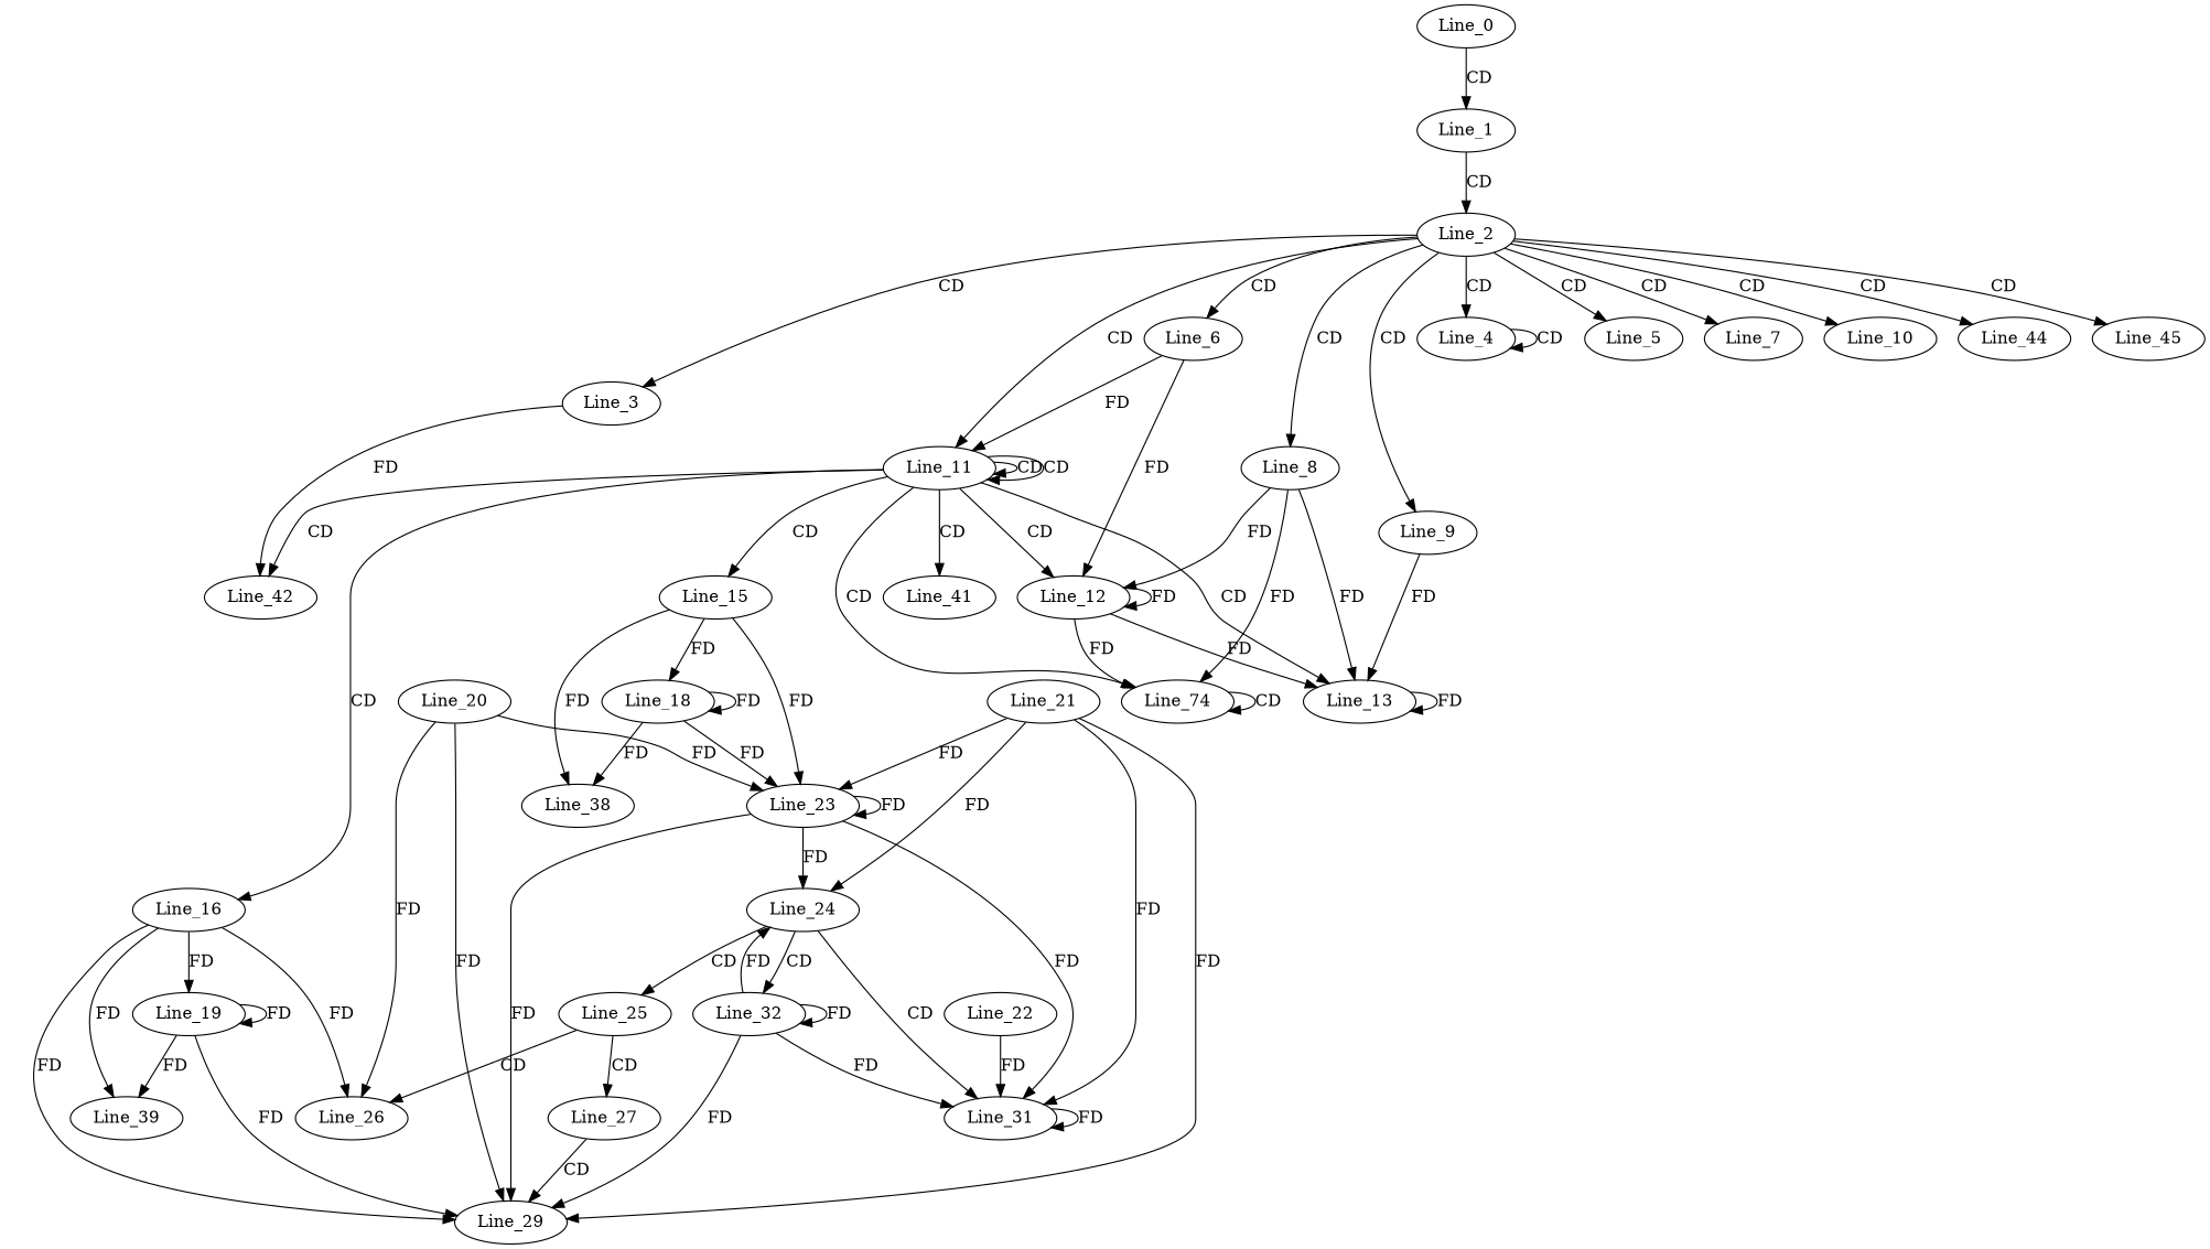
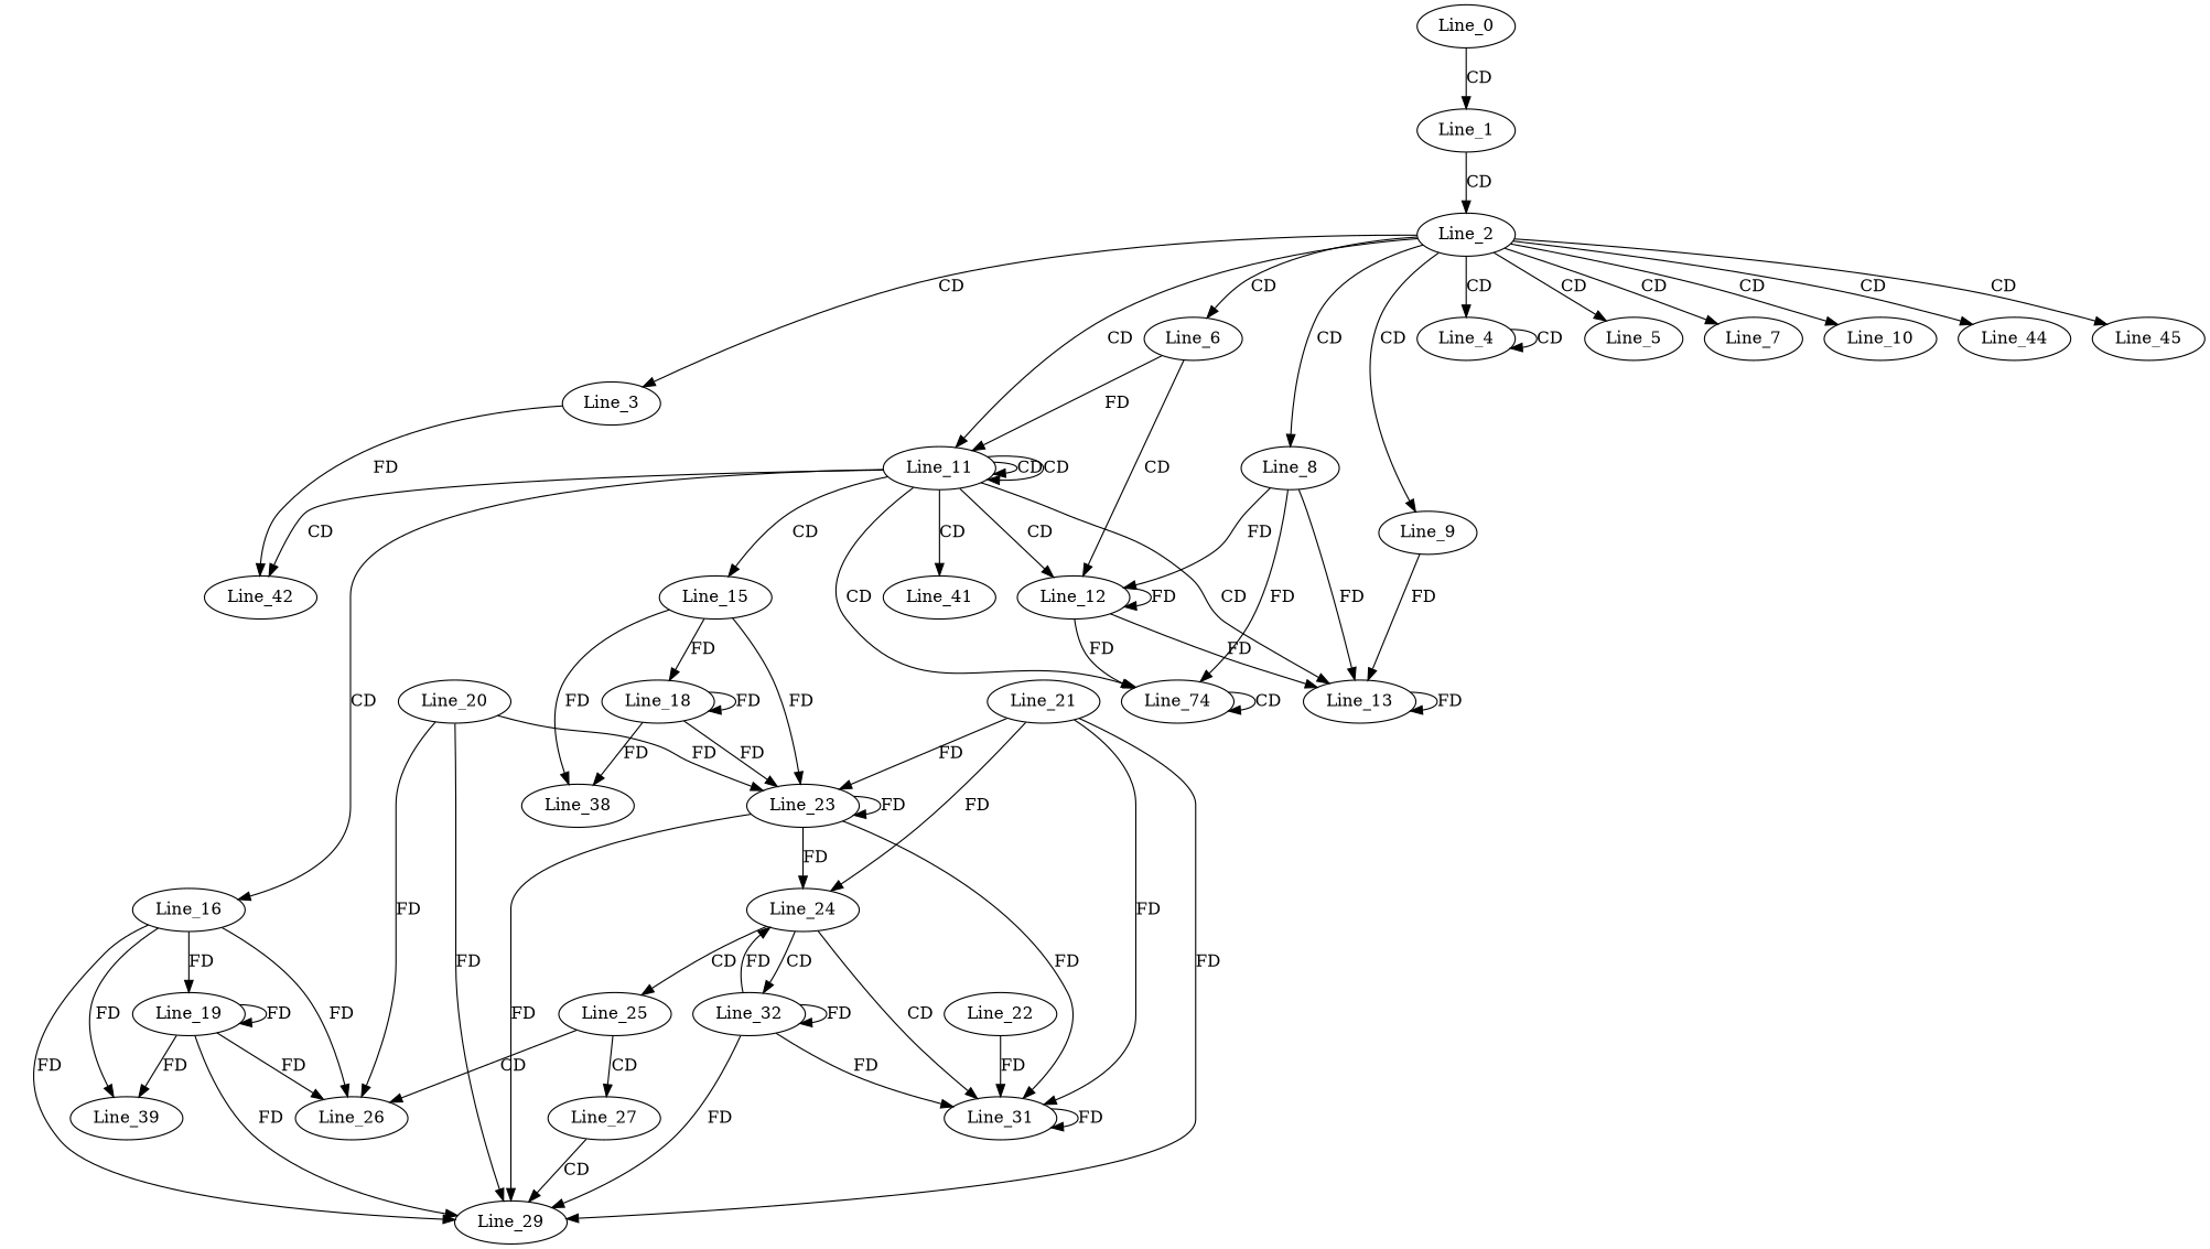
  digraph {
    Line_0
    Line_1
    Line_2
    Line_3
    Line_4
    Line_5
    Line_6
    Line_7
    Line_8
    Line_9
    Line_10
    Line_11
    Line_44
    Line_45
    Line_42
    Line_12
    Line_13
    n18 [label=Line_74]
    Line_15
    Line_16
    Line_41
    Line_18
    Line_23
    Line_38
    Line_19
    Line_26
    Line_29
    Line_39
    Line_24
    Line_31
    Line_21
    Line_25
    Line_32
    Line_20
    Line_27
    Line_22
    Line_0 -> Line_1 [label=CD]
    Line_1 -> Line_2 [label=CD]
    Line_2 -> Line_3 [label=CD]
    Line_2 -> Line_4 [label=CD]
    Line_2 -> Line_5 [label=CD]
    Line_2 -> Line_6 [label=CD]
    Line_2 -> Line_7 [label=CD]
    Line_2 -> Line_8 [label=CD]
    Line_2 -> Line_9 [label=CD]
    Line_2 -> Line_10 [label=CD]
    Line_2 -> Line_11 [label=CD]
    Line_2 -> Line_44 [label=CD]
    Line_2 -> Line_45 [label=CD]
    Line_3 -> Line_42 [label=FD]
    Line_4 -> Line_4 [label=CD]
    Line_6 -> Line_11 [label=FD]
-   Line_6 -> Line_12 [label=FD]
+   Line_6 -> Line_12 [label=CD]
    Line_8 -> Line_12 [label=FD]
    Line_8 -> Line_13 [label=FD]
    Line_8 -> n18 [label=FD]
    Line_9 -> Line_13 [label=FD]
    Line_11 -> Line_11 [label=CD]
    Line_11 -> Line_11 [label=CD]
    Line_11 -> Line_42 [label=CD]
    Line_11 -> Line_12 [label=CD]
    Line_11 -> Line_13 [label=CD]
    Line_11 -> n18 [label=CD]
    Line_11 -> Line_15 [label=CD]
    Line_11 -> Line_16 [label=CD]
    Line_11 -> Line_41 [label=CD]
    Line_12 -> Line_12 [label=FD]
    Line_12 -> Line_13 [label=FD]
    Line_12 -> n18 [label=FD]
    Line_13 -> Line_13 [label=FD]
    n18 -> n18 [label=CD]
    Line_15 -> Line_18 [label=FD]
    Line_15 -> Line_23 [label=FD]
    Line_15 -> Line_38 [label=FD]
    Line_16 -> Line_19 [label=FD]
    Line_16 -> Line_26 [label=FD]
    Line_16 -> Line_29 [label=FD]
    Line_16 -> Line_39 [label=FD]
    Line_18 -> Line_18 [label=FD]
    Line_18 -> Line_23 [label=FD]
    Line_18 -> Line_38 [label=FD]
    Line_23 -> Line_23 [label=FD]
    Line_23 -> Line_29 [label=FD]
    Line_23 -> Line_24 [label=FD]
    Line_23 -> Line_31 [label=FD]
    Line_19 -> Line_19 [label=FD]
+   Line_19 -> Line_26 [label=FD]
    Line_19 -> Line_29 [label=FD]
    Line_19 -> Line_39 [label=FD]
    Line_24 -> Line_31 [label=CD]
    Line_24 -> Line_25 [label=CD]
    Line_24 -> Line_32 [label=CD]
    Line_31 -> Line_31 [label=FD]
    Line_21 -> Line_23 [label=FD]
    Line_21 -> Line_29 [label=FD]
    Line_21 -> Line_24 [label=FD]
    Line_21 -> Line_31 [label=FD]
    Line_25 -> Line_26 [label=CD]
    Line_25 -> Line_27 [label=CD]
    Line_32 -> Line_29 [label=FD]
    Line_32 -> Line_24 [label=FD]
    Line_32 -> Line_31 [label=FD]
    Line_32 -> Line_32 [label=FD]
    Line_20 -> Line_23 [label=FD]
    Line_20 -> Line_26 [label=FD]
    Line_20 -> Line_29 [label=FD]
    Line_27 -> Line_29 [label=CD]
    Line_22 -> Line_31 [label=FD]
  }
